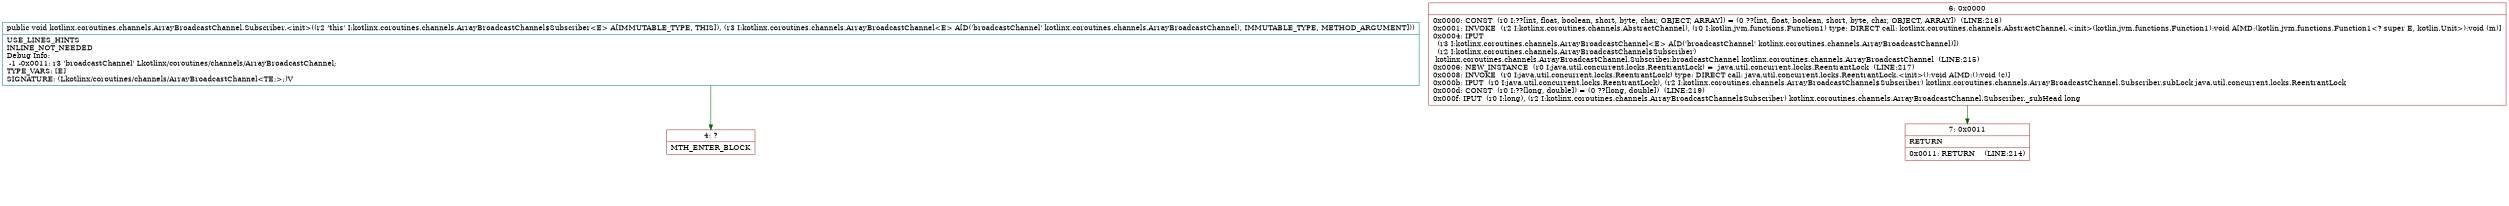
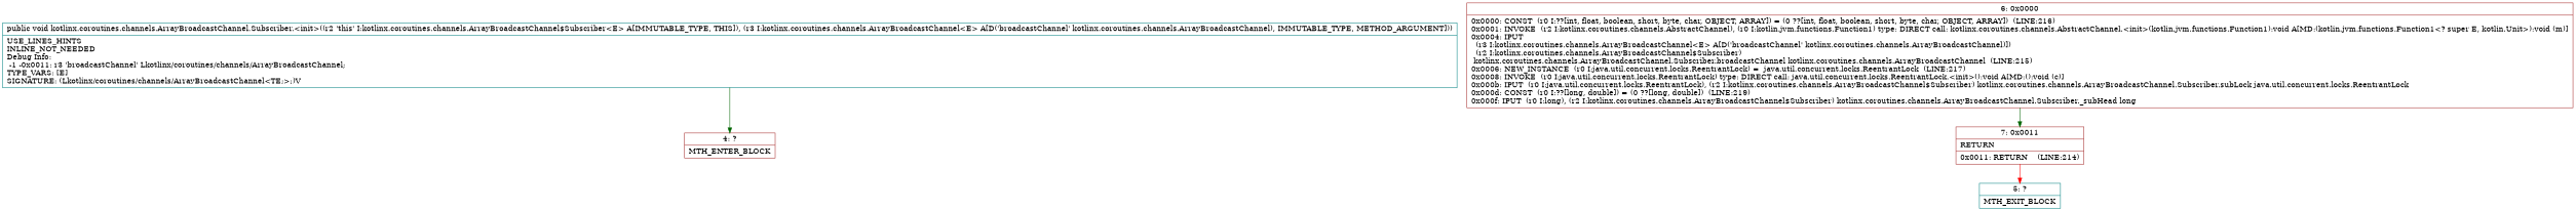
  digraph {
    node [color=brown shape=record]
    edge [color=darkgreen]
    n1 [label="{4\:\ ?|MTH_ENTER_BLOCK\l}"]
    n2 [label="{6\:\ 0x0000|0x0000: CONST  (r0 I:??[int, float, boolean, short, byte, char, OBJECT, ARRAY]) = (0 ??[int, float, boolean, short, byte, char, OBJECT, ARRAY])  (LINE:216)\l0x0001: INVOKE  (r2 I:kotlinx.coroutines.channels.AbstractChannel), (r0 I:kotlin.jvm.functions.Function1) type: DIRECT call: kotlinx.coroutines.channels.AbstractChannel.\<init\>(kotlin.jvm.functions.Function1):void A[MD:(kotlin.jvm.functions.Function1\<? super E, kotlin.Unit\>):void (m)]\l0x0004: IPUT  \l  (r3 I:kotlinx.coroutines.channels.ArrayBroadcastChannel\<E\> A[D('broadcastChannel' kotlinx.coroutines.channels.ArrayBroadcastChannel)])\l  (r2 I:kotlinx.coroutines.channels.ArrayBroadcastChannel$Subscriber)\l kotlinx.coroutines.channels.ArrayBroadcastChannel.Subscriber.broadcastChannel kotlinx.coroutines.channels.ArrayBroadcastChannel  (LINE:215)\l0x0006: NEW_INSTANCE  (r0 I:java.util.concurrent.locks.ReentrantLock) =  java.util.concurrent.locks.ReentrantLock  (LINE:217)\l0x0008: INVOKE  (r0 I:java.util.concurrent.locks.ReentrantLock) type: DIRECT call: java.util.concurrent.locks.ReentrantLock.\<init\>():void A[MD:():void (c)]\l0x000b: IPUT  (r0 I:java.util.concurrent.locks.ReentrantLock), (r2 I:kotlinx.coroutines.channels.ArrayBroadcastChannel$Subscriber) kotlinx.coroutines.channels.ArrayBroadcastChannel.Subscriber.subLock java.util.concurrent.locks.ReentrantLock \l0x000d: CONST  (r0 I:??[long, double]) = (0 ??[long, double])  (LINE:219)\l0x000f: IPUT  (r0 I:long), (r2 I:kotlinx.coroutines.channels.ArrayBroadcastChannel$Subscriber) kotlinx.coroutines.channels.ArrayBroadcastChannel.Subscriber._subHead long \l}"]
    n3 [label="{7\:\ 0x0011|RETURN\l|0x0011: RETURN    (LINE:214)\l}"]
+   n4 [color=teal label="{5\:\ ?|MTH_EXIT_BLOCK\l}"]
    n5 [color=teal label="{public void kotlinx.coroutines.channels.ArrayBroadcastChannel.Subscriber.\<init\>((r2 'this' I:kotlinx.coroutines.channels.ArrayBroadcastChannel$Subscriber\<E\> A[IMMUTABLE_TYPE, THIS]), (r3 I:kotlinx.coroutines.channels.ArrayBroadcastChannel\<E\> A[D('broadcastChannel' kotlinx.coroutines.channels.ArrayBroadcastChannel), IMMUTABLE_TYPE, METHOD_ARGUMENT]))  | USE_LINES_HINTS\lINLINE_NOT_NEEDED\lDebug Info:\l  \-1 \-0x0011: r3 'broadcastChannel' Lkotlinx\/coroutines\/channels\/ArrayBroadcastChannel;\lTYPE_VARS: [E]\lSIGNATURE: (Lkotlinx\/coroutines\/channels\/ArrayBroadcastChannel\<TE;\>;)V\l}"]
    n2 -> n3
+   n3 -> n4 [color=red]
    n5 -> n1
  }
